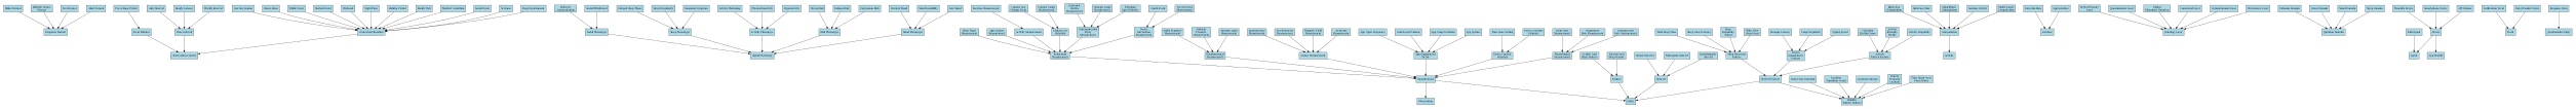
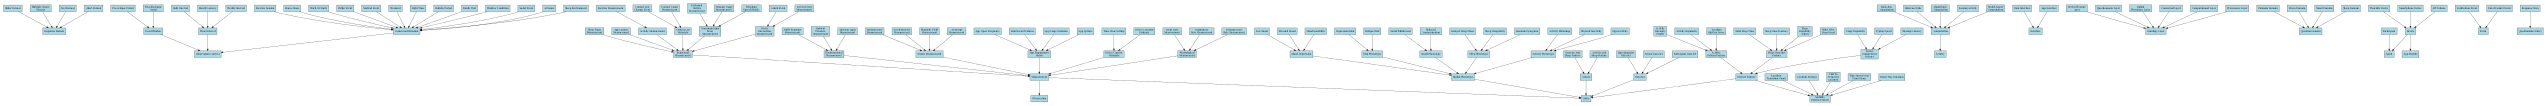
  digraph {
    concentrate=true
    fontname="Playfair Display"
    nodesep=0.6
    ranksep=1.0
    splines=true
    node [fillcolor=lightblue fontname="Playfair Display" shape=box style=filled]
    edge [fontname="Playfair Display" fontsize=10]
    n1 [label="Slider Format"]
    n2 [label="Response Format"]
    n3 [label="Exercise Session"]
    n4 [label="Contextual Situation"]
    n5 [label="Observation Context"]
-   n6 [label="Stress Risk"]
    n7 [label="Risk Phenotype"]
    n8 [label="Digital Phenotype"]
    n9 [label="Time Zone Setting"]
    n10 [label="Device Context\nMetadata"]
    n11 [label=Measurement]
    n12 [label="Multiple Choice\nFormat"]
    n13 [label="Black-box\nComputation"]
    n14 [label=Computation]
    n15 [label=Activity]
    n16 [label="Data Interface"]
    n17 [label=Interface]
    n18 [label="Location\nTransition Count"]
    n19 [label="Mobility\nPattern Feature"]
    n20 [label="Physiological\nMeasurement"]
    n21 [label=Entity]
    n22 [label=Observation]
    n23 [label="Derived Feature\nLayer"]
    n24 [label="Ontology Layer"]
    n25 [label="Questionnaire Layer"]
    n26 [label="Contact List\nMetadata"]
    n27 [label="Behavioral\nMeasurement"]
    n28 [label="Message Usage\nMeasurement"]
    n29 [label="Communication\nProxy\nMeasurement"]
    n30 [label="Audio Exposure\nMeasurement"]
    n31 [label="Environmental\nMeasurement"]
    n32 [label="Home Alone"]
    n33 [label="Text Format"]
    n34 [label="Unlock Event"]
    n35 [label="Device\nInteraction\nMeasurement"]
    n36 [label="Paranoia Domain"]
    n37 [label="Question Domain"]
    n38 [label="Pre-relapse Period"]
    n39 [label="Event Window"]
    n40 [label="Relapse Risk"]
    n41 [label="Inference Rule"]
    n42 [label="Algorithmic\nComputation"]
    n43 [label="Sensor Measurement"]
    n44 [label="Reduced\nCommunication"]
    n45 [label="Social Phenotype"]
-   n46 [label="Digital\nPhenotype Duration"]
+   n46 [label="Digital\nPhenotype Layer"]
    n47 [label="Stress Domain"]
    n48 [label="Usage Regularity"]
    n49 [label="Device\nEngagement\nFeature"]
    n50 [label="Derived Feature"]
    n51 [label="Respiratory\nRate Measurement"]
    n52 [label="Screen Event\nMeasurement"]
    n53 [label="Delayed Sleep Phase"]
    n54 [label="Sleep Phenotype"]
    n55 [label="Contextual Layer"]
    n56 [label="Activity\nIntensity\nProfile"]
    n57 [label="Activity\nPattern Feature"]
    n58 [label="Daily Interval"]
    n59 [label="Time Interval"]
    n60 [label="Hourly Latency"]
    n61 [label="App Module"]
    n62 [label=Device]
    n63 [label=Agent]
    n64 [label="Activity Flattening"]
    n65 [label="Activity Phenotype"]
    n66 [label="Physical Inactivity"]
    n67 [label="Sleep Irregularity"]
    n68 [label="Activity Regularity"]
    n69 [label="Sleep Stage\nMeasurement"]
+   n70 [label="Work Or Study"]
    n71 [label="Exercise And\nSleep Feature"]
    n72 [label=Feature]
    n73 [label="App Launch\nMeasurement"]
    n74 [label="Wearable Device"]
    n75 [label="Computational Layer"]
+   n76 [label="Post-discharge\nPeriod"]
    n77 [label="Exercise Measurement"]
    n78 [label="Activity Measurement"]
    n79 [label="Public Event"]
    n80 [label="Sensing Activity"]
    n81 [label="Data Record Volume"]
    n82 [label="App Engagement\nMetric"]
    n83 [label="Accelerometer\nMeasurement"]
    n84 [label="Provenance Layer"]
    n85 [label="Location Entropy"]
    n86 [label="Notification Event"]
    n87 [label=Event]
    n88 [label="Response Item"]
    n89 [label="Questionnaire Entry"]
    n90 [label="Visit To\nFrequent\nLocation"]
    n91 [label="Medical Event"]
    n92 [label=Hyperactivity]
    n93 [label="Depression Risk"]
    n94 [label="Sleep\nRegularity\nFeature"]
    n95 [label="Sleep Structure\nFeature"]
    n96 [label="Ambient\nPressure\nMeasurement"]
    n97 [label="Magnetic Field\nMeasurement"]
    n98 [label=Weekend]
    n99 [label="Contact List\nChange Event"]
    n100 [label="Elevated Mood"]
-   n101 [label="Mood Phenotype"]
+   n101 [label="Mood Depression"]
    n102 [label="Smartphone Device"]
    n103 [label="Typing Speed"]
    n104 [label="Device Location\nEstimate"]
    n105 [label="Night Time"]
    n106 [label="Holiday Period"]
    n107 [label="Mood Instability"]
    n108 [label="Participant Data Set"]
    n109 [label="Data Set"]
    n110 [label="Mood Domain"]
    n111 [label="Sleep Domain"]
    n112 [label="Resting Heart\nRate Measurement"]
    n113 [label="Likert Format"]
    n114 [label="Questionnaire\nData Set"]
    n115 [label="Family Visit"]
    n116 [label="Telephony\nSpeech Metric"]
    n117 [label="Social Withdrawal"]
    n118 [label="Gyroscope\nMeasurement"]
    n119 [label="Sensor Data Set"]
    n120 [label="Wake After\nSleep Onset"]
    n121 [label="Circadian\nRhythm Score"]
    n122 [label="App Usage Duration"]
    n123 [label="App Interface"]
    n124 [label="Data Transfer Event"]
    n125 [label="Weather Condition"]
    n126 [label="Social Event"]
    n127 [label="Insomnia Symptom"]
    n128 [label="Time Spent Away\nFrom Home"]
    n129 [label="Total Sleep Time"]
    n130 [label="Rotation Rate\nMeasurement"]
    n131 [label="At Home"]
    n132 [label="Ambient Light\nMeasurement"]
    n133 [label="App Uptime"]
    n134 [label="Keyboard\nMetrics\nMeasurement"]
    n135 [label="App Open Frequency"]
    n136 [label="Heart Rate\nMeasurement"]
    n137 [label="Contact Count\nMeasurement"]
    n138 [label=Participant]
    n139 [label="API Volume"]
    n140 [label="Home Stay Duration"]
    n141 [label="Model-based\nComputation"]
    n142 [label="Low Mood"]
    n143 [label="Message Latency"]
    n144 [label="Weekly Interval"]
    n145 [label="Sleep Environment"]
    n146 [label="Sleep Onset Latency"]
    n147 [label="Activity And\nSleep Feature"]
    n1 -> n2
    n3 -> n4
    n4 -> n5
-   n6 -> n7
    n7 -> n8
+   n8 -> n21
    n9 -> n10
    n10 -> n11
    n11 -> n21
    n11 -> n22
    n12 -> n2
    n13 -> n14
    n14 -> n15
    n16 -> n17
    n18 -> n19
    n20 -> n11
    n23 -> n24
    n25 -> n24
    n26 -> n27
    n27 -> n11
    n28 -> n29
    n29 -> n27
    n30 -> n31
    n31 -> n11
    n32 -> n4
    n33 -> n2
    n34 -> n35
    n35 -> n27
    n36 -> n37
    n38 -> n39
    n39 -> n5
    n40 -> n7
    n41 -> n14
    n42 -> n14
    n43 -> n11
    n44 -> n45
    n45 -> n8
    n46 -> n24
    n47 -> n37
    n48 -> n49
    n49 -> n50
    n50 -> n19
    n50 -> n21
    n51 -> n20
    n52 -> n35
    n53 -> n54
    n54 -> n8
    n55 -> n24
    n56 -> n57
    n57 -> n50
    n58 -> n59
    n59 -> n5
    n60 -> n59
    n62 -> n61
    n62 -> n63
    n64 -> n65
    n65 -> n8
    n66 -> n65
    n67 -> n54
    n68 -> n57
    n69 -> n27
+   n70 -> n4
    n71 -> n72
    n72 -> n21
    n73 -> n27
    n74 -> n62
    n75 -> n24
+   n76 -> n39
    n77 -> n78
    n78 -> n27
    n79 -> n4
    n80 -> n14
    n81 -> n82
    n82 -> n11
    n83 -> n43
    n84 -> n24
    n85 -> n19
    n86 -> n87
    n88 -> n89
    n90 -> n19
    n91 -> n4
    n92 -> n65
    n93 -> n7
    n94 -> n95
    n95 -> n50
    n96 -> n31
    n97 -> n43
    n98 -> n4
    n99 -> n26
    n100 -> n101
    n101 -> n8
    n102 -> n62
    n103 -> n49
    n104 -> n10
    n105 -> n4
    n106 -> n4
    n107 -> n101
    n108 -> n109
    n109 -> n21
    n110 -> n37
    n111 -> n37
    n112 -> n20
    n113 -> n2
    n114 -> n109
    n115 -> n4
    n116 -> n29
    n117 -> n45
    n118 -> n43
    n119 -> n109
    n120 -> n95
    n121 -> n57
    n122 -> n82
    n123 -> n17
    n124 -> n87
    n125 -> n4
    n126 -> n4
    n127 -> n54
    n128 -> n19
    n129 -> n95
    n130 -> n43
    n131 -> n4
    n132 -> n31
    n133 -> n82
    n134 -> n29
    n135 -> n82
    n136 -> n20
    n137 -> n26
    n138 -> n63
    n139 -> n62
    n140 -> n19
    n141 -> n14
    n142 -> n101
    n143 -> n49
    n144 -> n59
    n145 -> n4
    n146 -> n95
    n147 -> n72
  }
